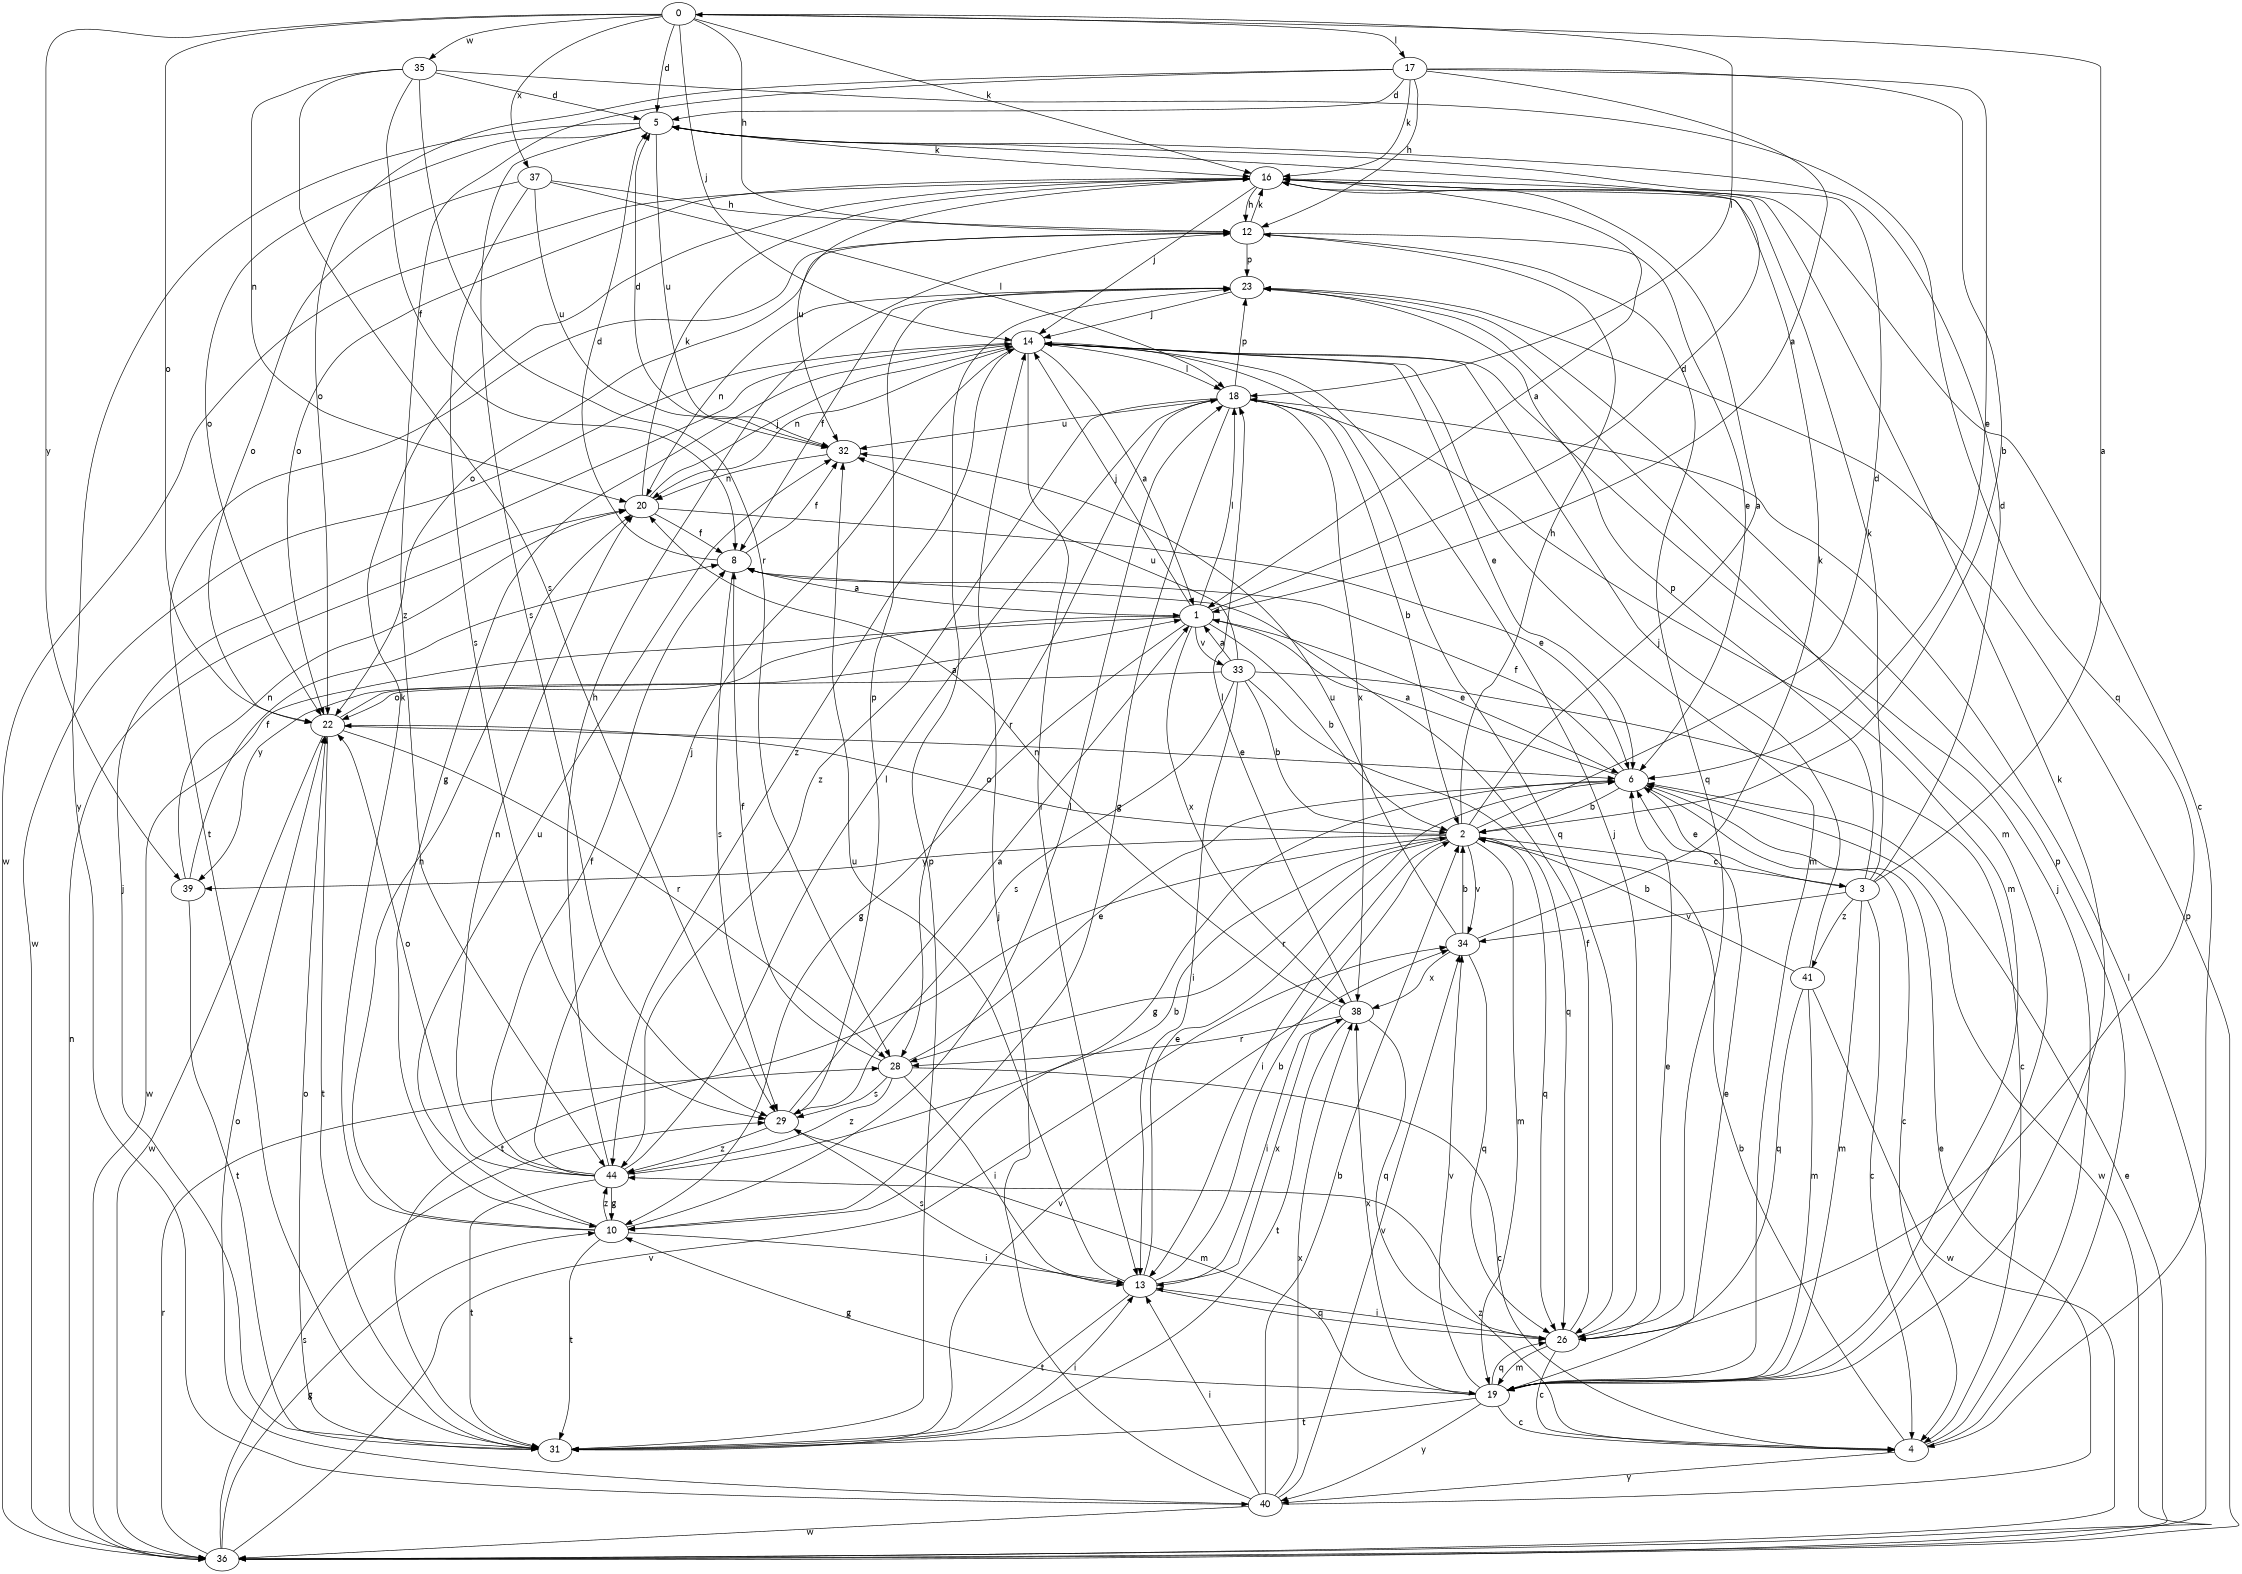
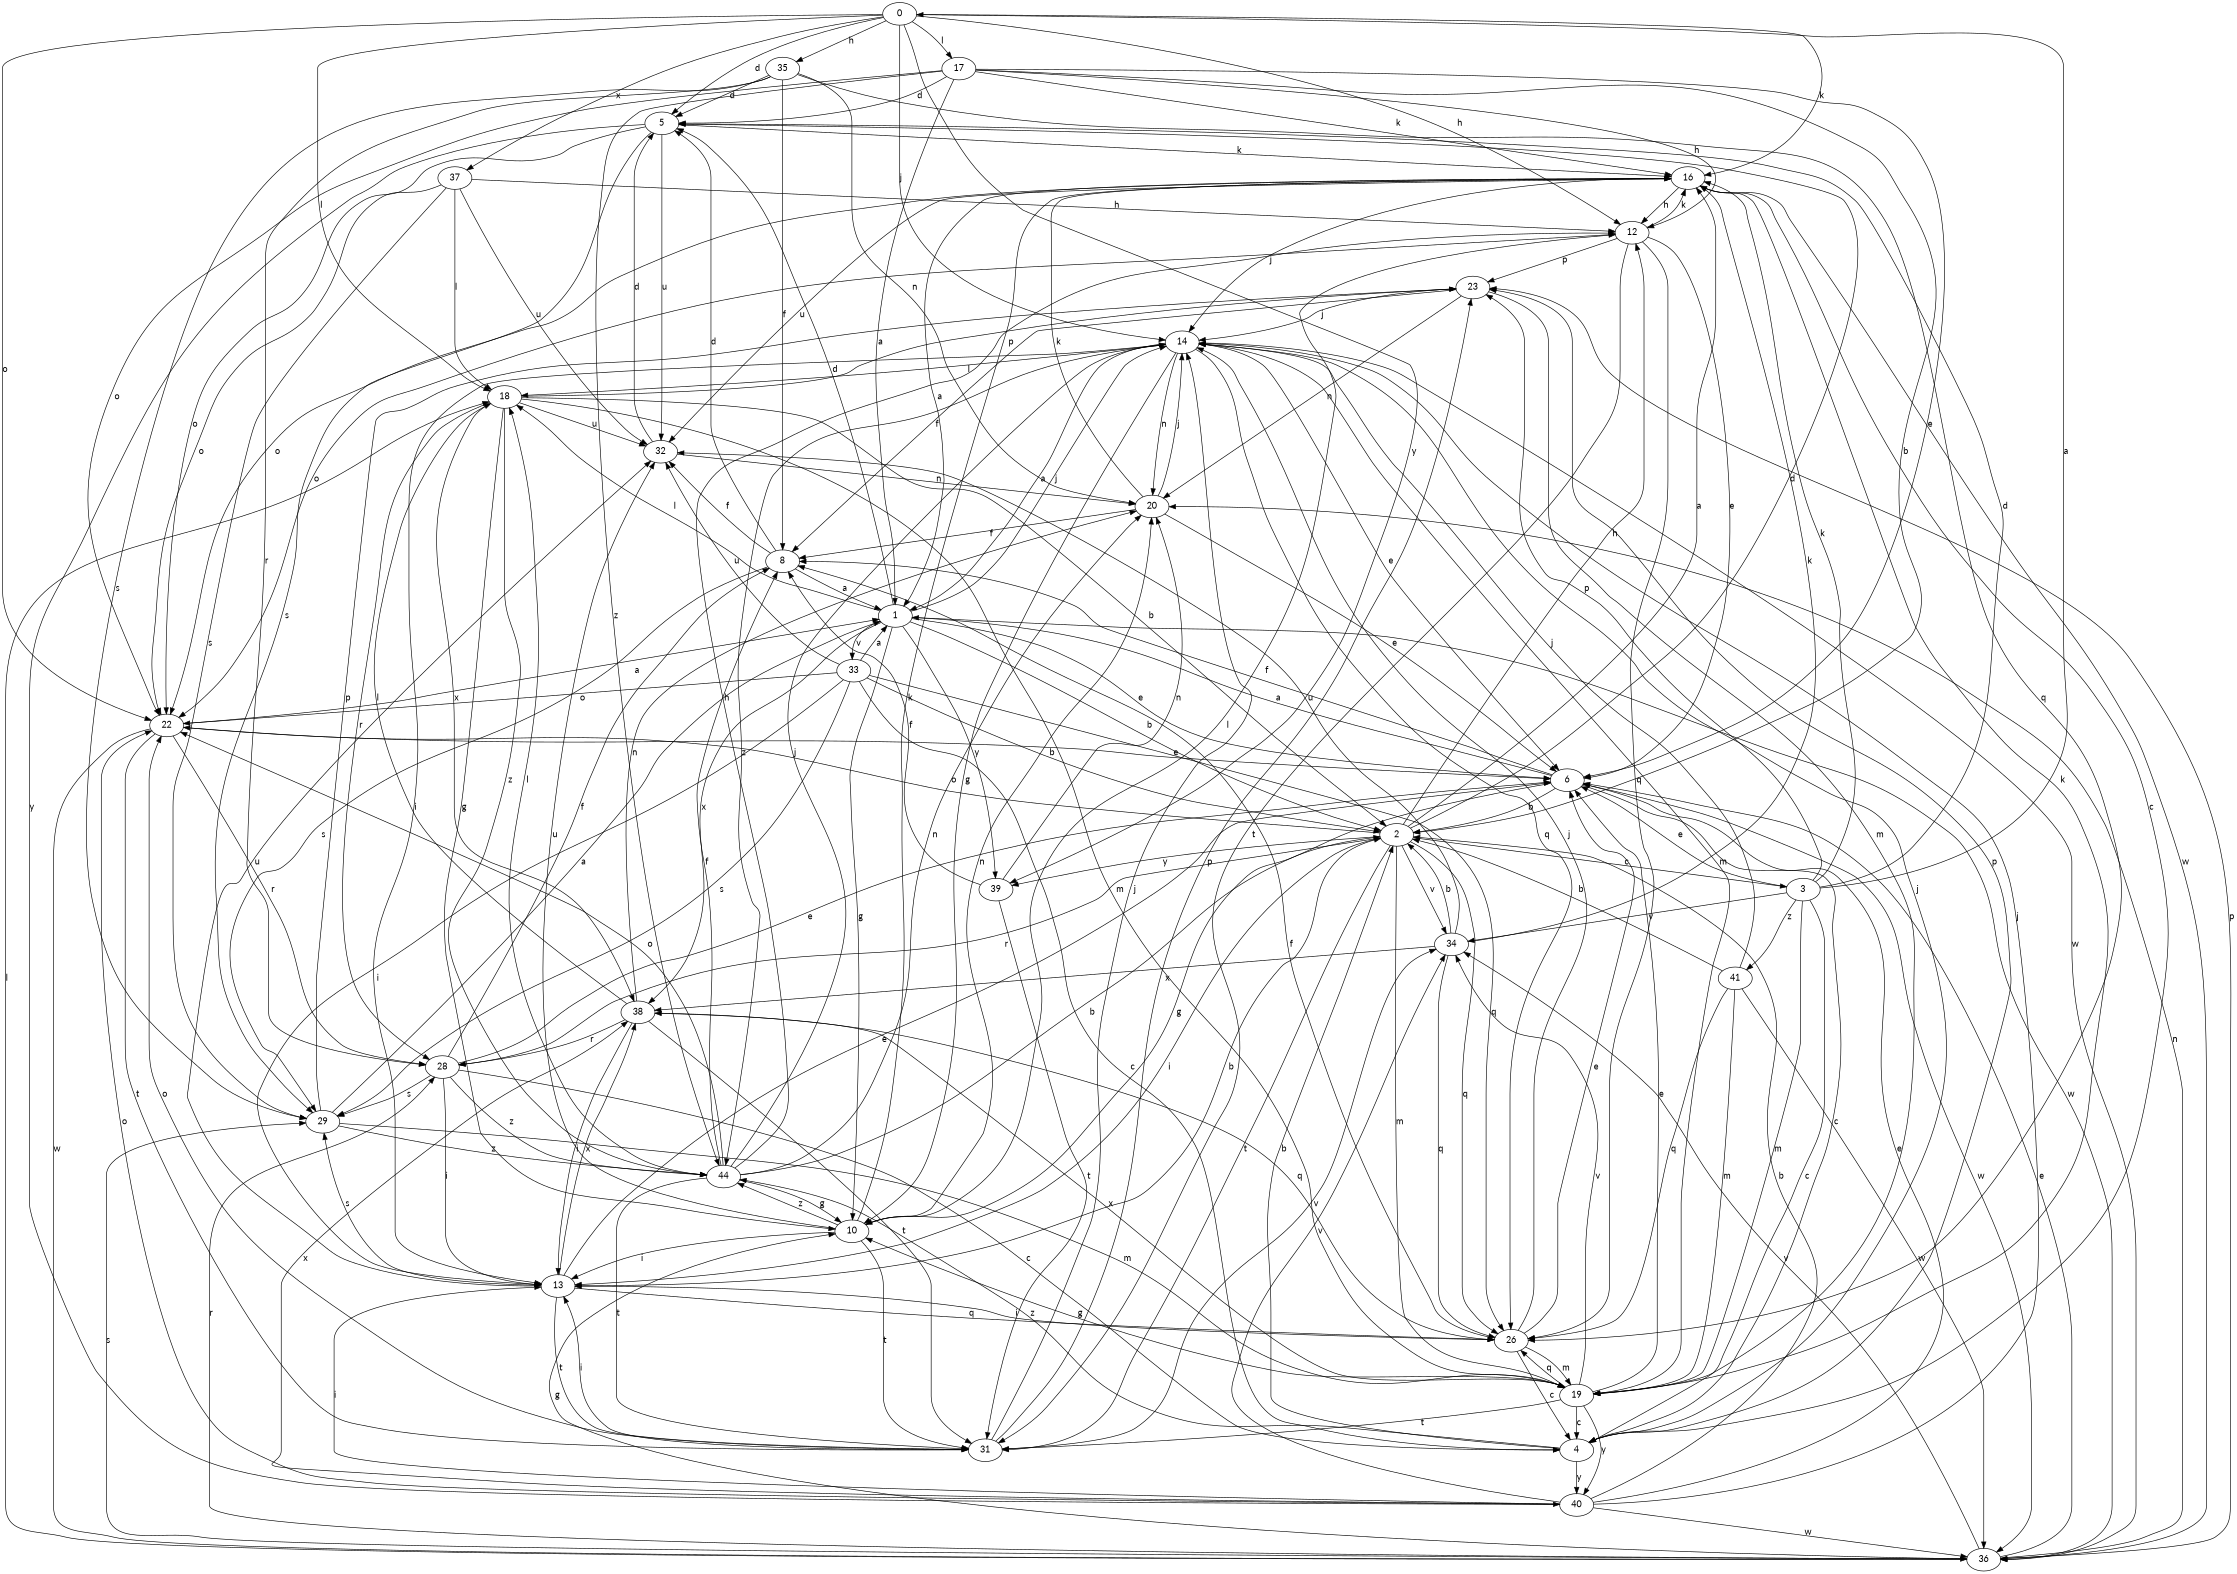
  strict digraph {
    fontname=Lato
    node [fontname=Lato]
    edge [fontname=Lato]
    0
    5
    12
    14
    16
    17
    18
    22
    35
    37
    39
    40
    29
    32
    6
    26
    31
    23
    1
    10
    36
    13
    19
    44
    20
    4
    2
    38
    28
    8
    33
    3
    34
    41
    0 -> 5 [label=d]
    0 -> 12 [label=h]
    0 -> 14 [label=j]
    0 -> 16 [label=k]
    0 -> 17 [label=l]
    0 -> 18 [label=l]
    0 -> 22 [label=o]
-   0 -> 35 [label=w]
+   0 -> 35 [label=h]
    0 -> 37 [label=x]
    0 -> 39 [label=y]
    5 -> 16 [label=k]
    5 -> 22 [label=o]
    5 -> 40 [label=y]
    5 -> 29 [label=s]
    5 -> 32 [label=u]
    12 -> 16 [label=k]
    12 -> 22 [label=o]
    12 -> 6 [label=e]
    12 -> 26 [label=q]
    12 -> 31 [label=t]
    12 -> 23 [label=p]
    14 -> 18 [label=l]
    14 -> 6 [label=e]
    14 -> 26 [label=q]
    14 -> 1 [label=a]
    14 -> 10 [label=g]
    14 -> 36 [label=w]
    14 -> 13 [label=i]
    14 -> 19 [label=m]
    14 -> 44 [label=z]
    14 -> 20 [label=n]
    16 -> 12 [label=h]
    16 -> 14 [label=j]
    16 -> 22 [label=o]
    16 -> 32 [label=u]
    16 -> 1 [label=a]
    16 -> 36 [label=w]
    16 -> 4 [label=c]
    17 -> 5 [label=d]
    17 -> 12 [label=h]
    17 -> 16 [label=k]
    17 -> 22 [label=o]
    17 -> 6 [label=e]
    17 -> 1 [label=a]
    17 -> 44 [label=z]
    17 -> 2 [label=b]
    18 -> 32 [label=u]
    18 -> 23 [label=p]
    18 -> 10 [label=g]
    18 -> 19 [label=m]
    18 -> 44 [label=z]
    18 -> 2 [label=b]
    18 -> 38 [label=x]
    18 -> 28 [label=r]
    22 -> 6 [label=e]
    22 -> 31 [label=t]
    22 -> 1 [label=a]
    22 -> 36 [label=w]
    22 -> 28 [label=r]
    35 -> 5 [label=d]
    35 -> 29 [label=s]
    35 -> 26 [label=q]
    35 -> 20 [label=n]
    35 -> 28 [label=r]
    35 -> 8 [label=f]
    37 -> 12 [label=h]
    37 -> 18 [label=l]
    37 -> 22 [label=o]
    37 -> 29 [label=s]
    37 -> 32 [label=u]
    39 -> 31 [label=t]
    39 -> 20 [label=n]
    39 -> 8 [label=f]
    40 -> 14 [label=j]
    40 -> 22 [label=o]
    40 -> 6 [label=e]
    40 -> 36 [label=w]
    40 -> 13 [label=i]
    40 -> 2 [label=b]
    40 -> 38 [label=x]
    40 -> 34 [label=v]
    29 -> 23 [label=p]
    29 -> 1 [label=a]
    29 -> 19 [label=m]
    29 -> 44 [label=z]
    32 -> 5 [label=d]
    32 -> 20 [label=n]
    6 -> 1 [label=a]
    6 -> 10 [label=g]
    6 -> 36 [label=w]
    6 -> 4 [label=c]
    6 -> 2 [label=b]
    6 -> 8 [label=f]
    26 -> 14 [label=j]
    26 -> 6 [label=e]
    26 -> 13 [label=i]
    26 -> 19 [label=m]
    26 -> 4 [label=c]
    26 -> 8 [label=f]
    31 -> 14 [label=j]
    31 -> 22 [label=o]
    31 -> 23 [label=p]
    31 -> 13 [label=i]
    31 -> 34 [label=v]
    23 -> 14 [label=j]
    23 -> 19 [label=m]
    23 -> 20 [label=n]
    23 -> 8 [label=f]
    1 -> 5 [label=d]
    1 -> 14 [label=j]
    1 -> 18 [label=l]
    1 -> 39 [label=y]
    1 -> 6 [label=e]
    1 -> 10 [label=g]
    1 -> 36 [label=w]
    1 -> 2 [label=b]
    1 -> 38 [label=x]
    1 -> 33 [label=v]
    10 -> 16 [label=k]
-   10 -> 18 [label=l]
+   10 -> 12 [label=l]
    10 -> 32 [label=u]
    10 -> 31 [label=t]
    10 -> 13 [label=i]
    10 -> 44 [label=z]
    10 -> 20 [label=n]
    36 -> 18 [label=l]
    36 -> 29 [label=s]
    36 -> 6 [label=e]
    36 -> 23 [label=p]
    36 -> 10 [label=g]
    36 -> 20 [label=n]
    36 -> 28 [label=r]
    36 -> 34 [label=v]
    13 -> 29 [label=s]
    13 -> 32 [label=u]
    13 -> 6 [label=e]
    13 -> 26 [label=q]
    13 -> 31 [label=t]
    13 -> 2 [label=b]
    13 -> 38 [label=x]
    19 -> 16 [label=k]
    19 -> 40 [label=y]
    19 -> 6 [label=e]
    19 -> 26 [label=q]
    19 -> 31 [label=t]
    19 -> 10 [label=g]
    19 -> 4 [label=c]
    19 -> 38 [label=x]
    19 -> 34 [label=v]
    44 -> 12 [label=h]
    44 -> 14 [label=j]
    44 -> 18 [label=l]
    44 -> 22 [label=o]
    44 -> 31 [label=t]
    44 -> 10 [label=g]
    44 -> 20 [label=n]
    44 -> 2 [label=b]
    44 -> 8 [label=f]
    20 -> 14 [label=j]
    20 -> 16 [label=k]
    20 -> 6 [label=e]
    20 -> 8 [label=f]
    4 -> 14 [label=j]
    4 -> 40 [label=y]
    4 -> 23 [label=p]
    4 -> 44 [label=z]
    4 -> 2 [label=b]
    2 -> 5 [label=d]
    2 -> 12 [label=h]
    2 -> 16 [label=a]
    2 -> 22 [label=o]
    2 -> 39 [label=y]
    2 -> 26 [label=q]
    2 -> 31 [label=t]
    2 -> 13 [label=i]
    2 -> 19 [label=m]
    2 -> 28 [label=r]
    2 -> 3 [label=c]
    2 -> 34 [label=v]
    38 -> 18 [label=l]
    38 -> 26 [label=q]
    38 -> 31 [label=t]
    38 -> 13 [label=i]
    38 -> 20 [label=n]
    38 -> 28 [label=r]
    28 -> 29 [label=s]
    28 -> 6 [label=e]
    28 -> 13 [label=i]
    28 -> 44 [label=z]
    28 -> 4 [label=c]
    28 -> 8 [label=f]
    8 -> 5 [label=d]
    8 -> 29 [label=s]
    8 -> 32 [label=f]
    8 -> 1 [label=a]
    33 -> 22 [label=o]
    33 -> 29 [label=s]
    33 -> 32 [label=u]
    33 -> 26 [label=q]
    33 -> 1 [label=a]
    33 -> 13 [label=i]
    33 -> 4 [label=c]
    33 -> 2 [label=b]
    3 -> 0 [label=a]
    3 -> 5 [label=d]
    3 -> 16 [label=k]
    3 -> 6 [label=e]
    3 -> 23 [label=p]
    3 -> 19 [label=m]
    3 -> 4 [label=c]
    3 -> 34 [label=v]
    3 -> 41 [label=z]
    34 -> 16 [label=k]
    34 -> 32 [label=u]
    34 -> 26 [label=q]
    34 -> 2 [label=b]
    34 -> 38 [label=x]
    41 -> 14 [label=j]
    41 -> 26 [label=q]
    41 -> 36 [label=w]
    41 -> 19 [label=m]
    41 -> 2 [label=b]
  }
